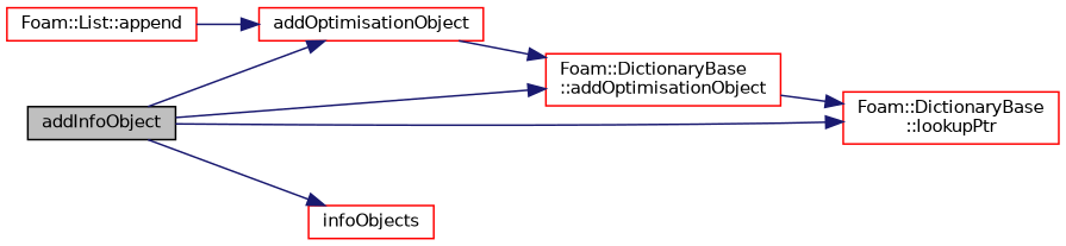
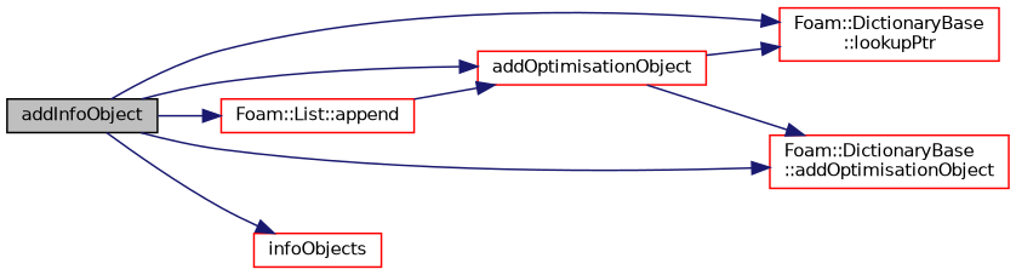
  digraph {
    rankdir=LR
    node [color=red fontname=Helvetica fontsize=10 shape=record]
    edge [color=midnightblue fontname=Helvetica fontsize=10 labelfontname=Helvetica labelfontsize=10 style=solid]
    n1 [color=black fillcolor=grey75 fontcolor=black height=0.2 label=addInfoObject style=filled width=0.4]
    n2 [height=0.2 label=addOptimisationObject width=0.4]
    n3 [height=0.2 label="Foam::DictionaryBase\l::lookupPtr" width=0.4]
    n4 [height=0.2 label="Foam::List::append" width=0.4]
    n5 [height=0.2 label="Foam::DictionaryBase\l::addOptimisationObject" width=0.4]
    n6 [height=0.2 label=infoObjects width=0.4]
    n1 -> n2
    n1 -> n3
+   n1 -> n4
    n1 -> n5
    n1 -> n6
-   n5 -> n3
+   n2 -> n3
    n2 -> n5
    n4 -> n2
  }
